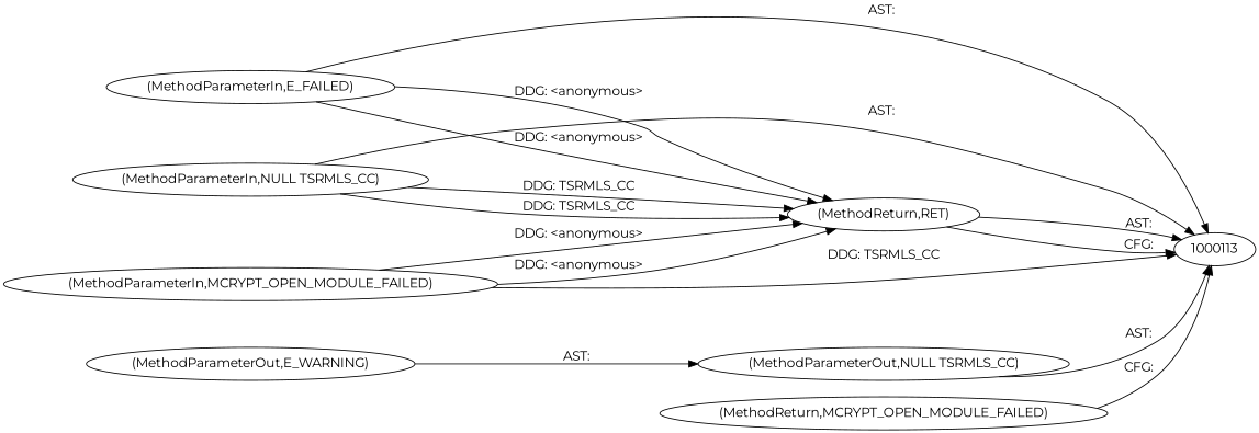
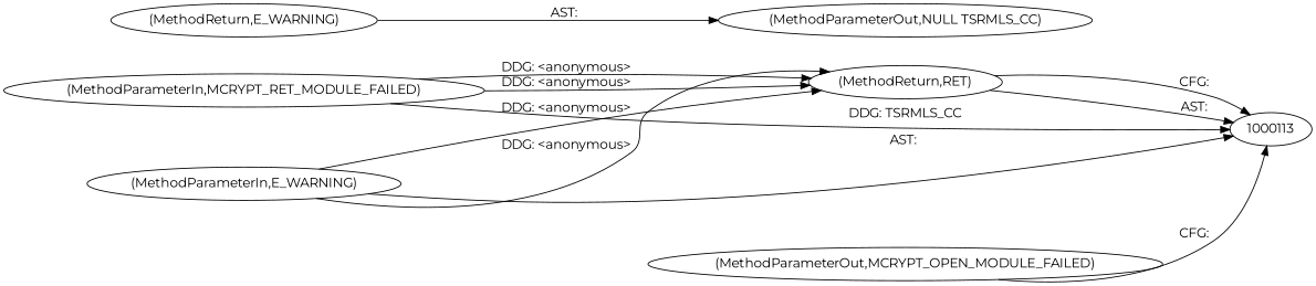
  digraph {
    fontname=Montserrat
    rankdir=LR
    node [fontname=Montserrat]
    edge [fontname=Montserrat]
-   n1 [label="(MethodParameterIn,NULL TSRMLS_CC)"]
    n2 [label="(MethodReturn,RET)"]
    1000113
    n4 [label="(MethodParameterOut,NULL TSRMLS_CC)"]
-   n5 [label="(MethodParameterIn,E_FAILED)"]
-   n6 [label="(MethodParameterOut,E_WARNING)"]
-   n7 [label="(MethodParameterIn,MCRYPT_OPEN_MODULE_FAILED)"]
-   n8 [label="(MethodReturn,MCRYPT_OPEN_MODULE_FAILED)"]
-   n1 -> n2 [label="DDG: TSRMLS_CC"]
-   n1 -> n2 [label="DDG: TSRMLS_CC"]
-   n1 -> 1000113 [label="AST: "]
+   n5 [label="(MethodParameterIn,E_WARNING)"]
+   n6 [label="(MethodReturn,E_WARNING)"]
+   n7 [label="(MethodParameterIn,MCRYPT_RET_MODULE_FAILED)"]
+   n8 [label="(MethodParameterOut,MCRYPT_OPEN_MODULE_FAILED)"]
    n2 -> 1000113 [label="AST: "]
    n2 -> 1000113 [label="CFG: "]
-   n4 -> 1000113 [label="AST: "]
    n5 -> n2 [label="DDG: <anonymous>"]
    n5 -> n2 [label="DDG: <anonymous>"]
    n5 -> 1000113 [label="AST: "]
    n6 -> n4 [label="AST: "]
    n7 -> n2 [label="DDG: <anonymous>"]
    n7 -> n2 [label="DDG: <anonymous>"]
    n7 -> 1000113 [label="DDG: TSRMLS_CC"]
    n8 -> 1000113 [label="CFG: "]
  }
